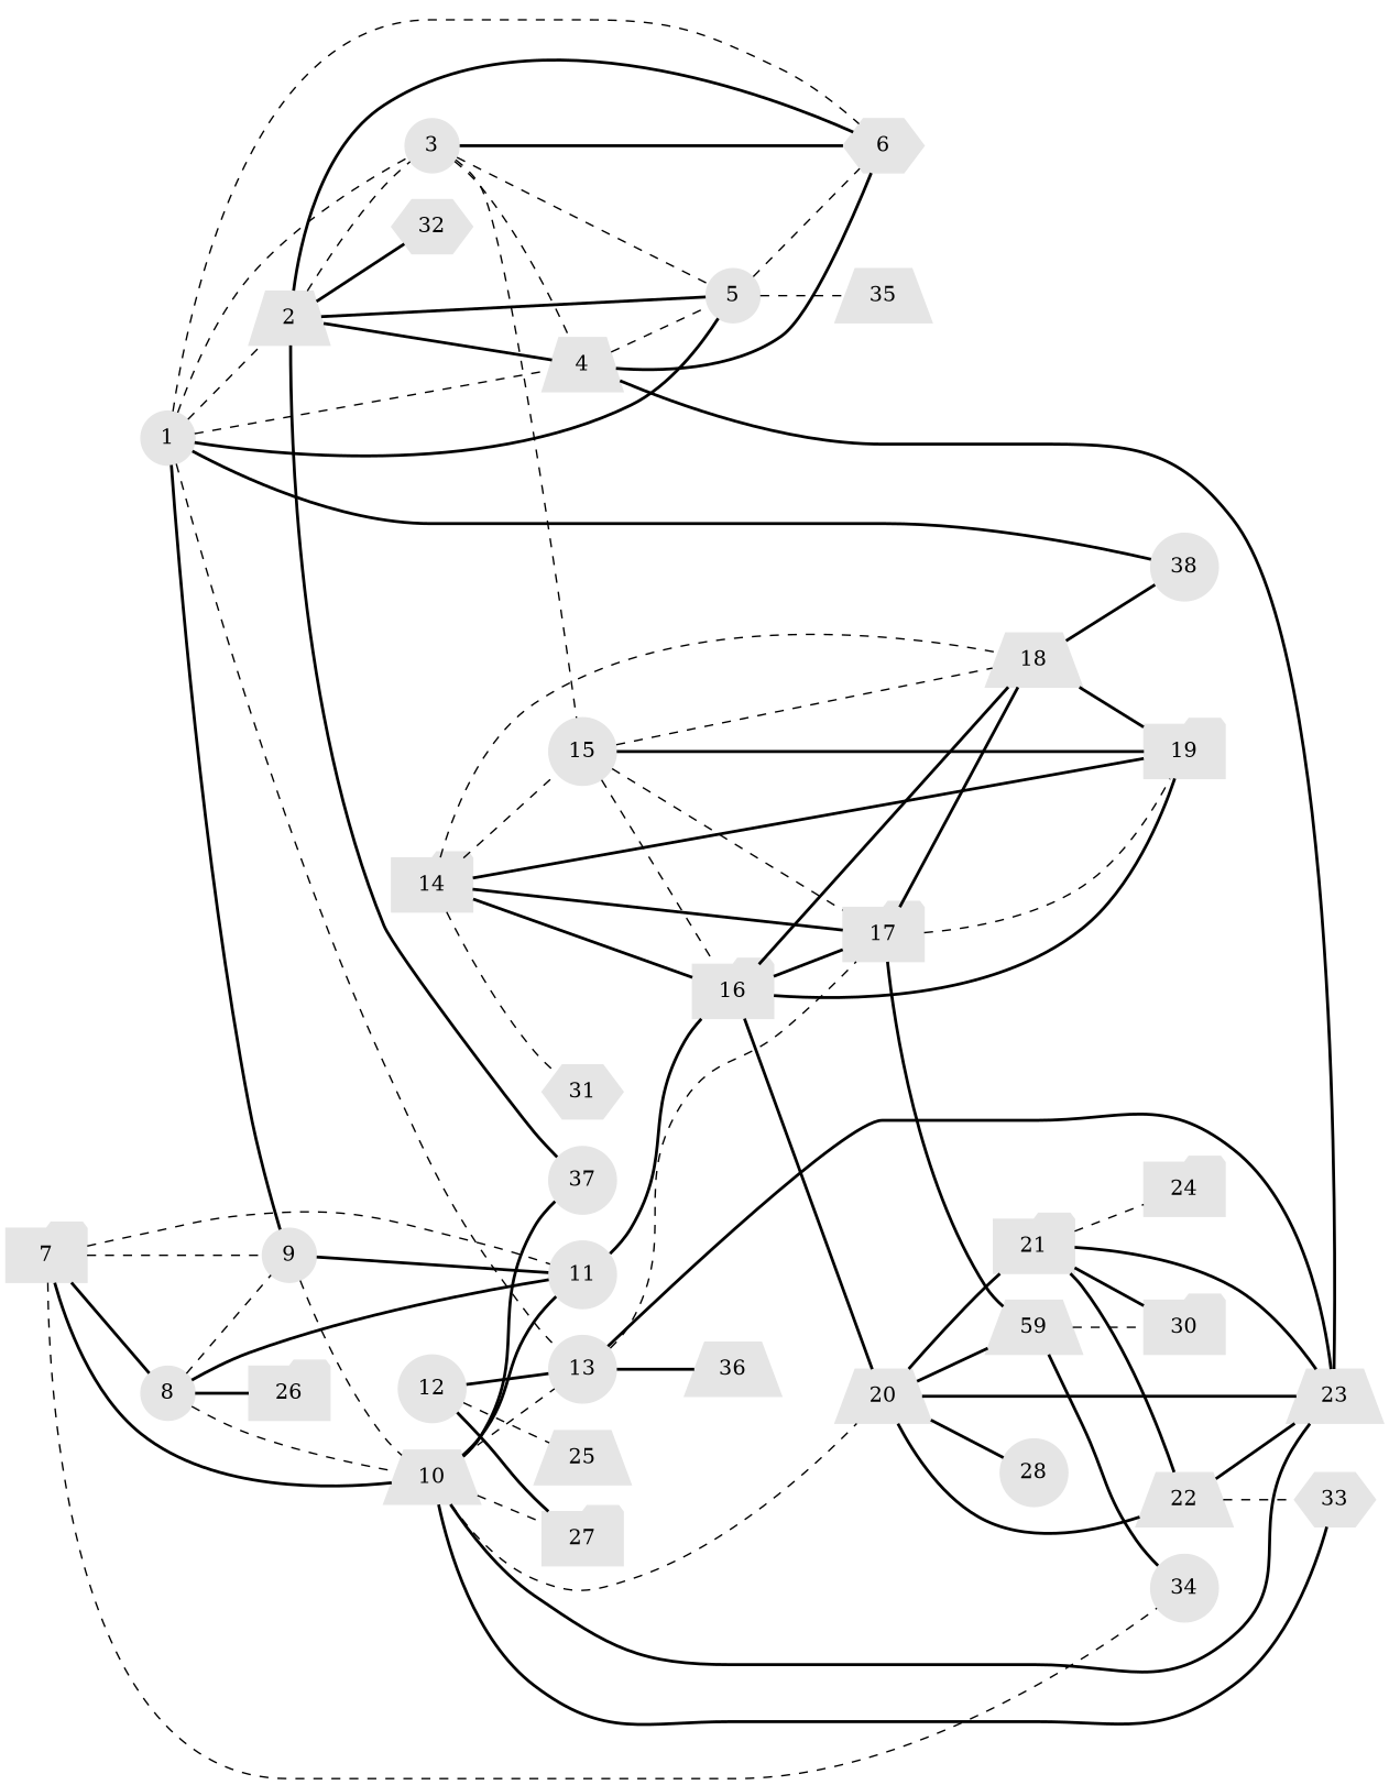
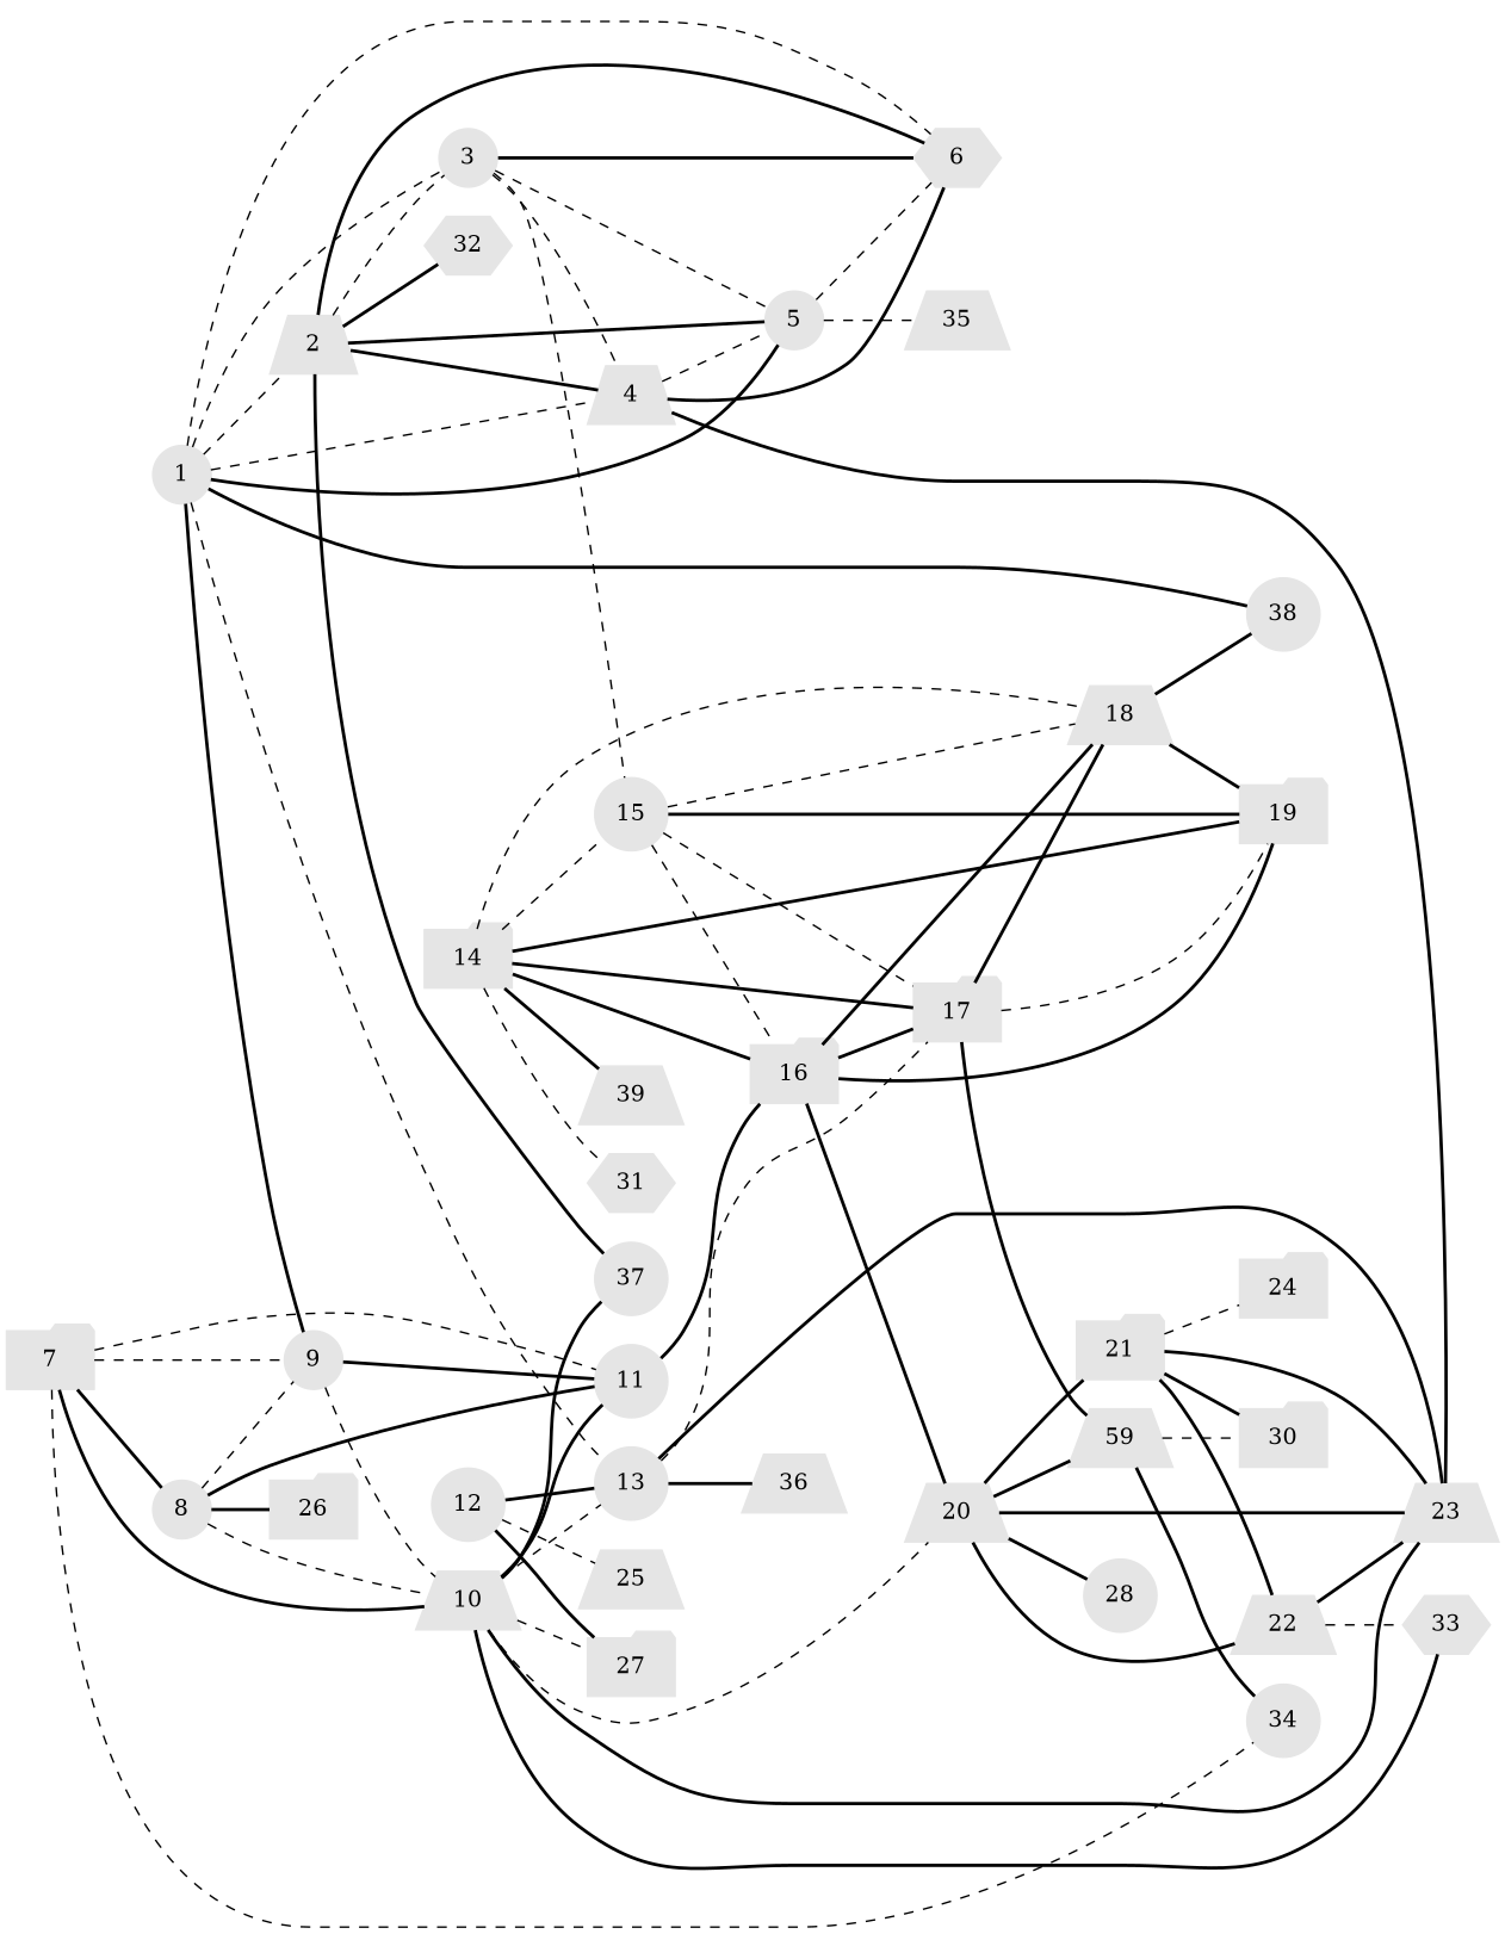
  graph {
    rankdir=LR
    node [color=gray90 shape=circle style=filled]
    edge [style=bold weight=1.0]
    2 [shape=trapezium]
    1
    3
    4 [shape=trapezium]
    5
    6 [shape=hexagon]
    9
    13
    38
    32 [shape=hexagon]
    37
    15
    23 [shape=trapezium]
    35 [shape=trapezium]
    10 [shape=trapezium]
    11
    17 [shape=folder]
    36 [shape=trapezium]
    16 [shape=folder]
    18 [shape=trapezium]
    19 [shape=folder]
    7 [shape=folder]
    8
    34
    26 [shape=folder]
    20 [shape=trapezium]
    27 [shape=folder]
    33 [shape=hexagon]
    n29 [label=59 shape=trapezium]
    21 [shape=folder]
    22 [shape=trapezium]
    28
    30 [shape=folder]
    12
    25 [shape=trapezium]
    14 [shape=folder]
    31 [shape=hexagon]
+   39 [shape=trapezium]
    24 [shape=folder]
    2 -- 3 [style=dashed]
    2 -- 4
    2 -- 5
    2 -- 6
    2 -- 32
    2 -- 37 [weight=2.0]
    1 -- 2 [style=dashed]
    1 -- 3 [style=dashed]
    1 -- 4 [style=dashed]
    1 -- 5
    1 -- 6 [style=dashed]
    1 -- 9
    1 -- 13 [style=dashed]
    1 -- 38
    3 -- 4 [style=dashed]
    3 -- 5 [style=dashed]
    3 -- 6
    3 -- 15 [style=dashed]
    4 -- 5 [style=dashed]
    4 -- 6
    4 -- 23
    5 -- 6 [style=dashed]
    5 -- 35 [style=dashed]
    9 -- 10 [style=dashed weight=2.0]
    9 -- 11 [weight=2.0]
    13 -- 23 [weight=2.0]
    13 -- 17 [style=dashed]
    13 -- 36 [weight=3.0]
    15 -- 17 [style=dashed]
    15 -- 16 [style=dashed]
    15 -- 18 [style=dashed]
    15 -- 19 [weight=8.0]
    10 -- 13 [style=dashed]
    10 -- 37
    10 -- 23
    10 -- 11
    10 -- 20 [style=dashed]
    10 -- 27 [style=dashed]
    10 -- 33
    11 -- 16
    17 -- 18
    17 -- 19 [style=dashed]
    17 -- n29 [weight=2.0]
    16 -- 17
    16 -- 18
    16 -- 19
    16 -- 20
    18 -- 38
    18 -- 19
    7 -- 9 [style=dashed weight=8.0]
    7 -- 10
    7 -- 11 [style=dashed]
    7 -- 8
    7 -- 34 [style=dashed]
    8 -- 9 [style=dashed weight=2.0]
    8 -- 10 [style=dashed]
    8 -- 11
    8 -- 26 [weight=7.0]
    20 -- 23 [weight=3.0]
    20 -- n29
    20 -- 21 [weight=3.0]
    20 -- 22 [weight=3.0]
    20 -- 28
    n29 -- 34
    n29 -- 30 [style=dashed]
    21 -- 23
    21 -- 22
    21 -- 30 [weight=5.0]
    21 -- 24 [style=dashed]
    22 -- 23
    22 -- 33 [style=dashed weight=2.0]
    12 -- 13 [weight=5.0]
    12 -- 27
    12 -- 25 [style=dashed]
    14 -- 15 [style=dashed]
    14 -- 17
    14 -- 16
    14 -- 18 [style=dashed]
    14 -- 19
    14 -- 31 [style=dashed]
+   14 -- 39
  }
